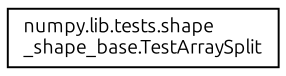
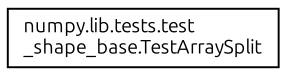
  digraph {
    rankdir=LR
    fontname=Ubuntu
-   n1 [color=black fillcolor=white fontname=Ubuntu fontsize=10 height=0.2 label="numpy.lib.tests.shape\l_shape_base.TestArraySplit" shape=record style=filled width=0.4]
+   n1 [color=black fillcolor=white fontname=Ubuntu fontsize=10 height=0.2 label="numpy.lib.tests.test\l_shape_base.TestArraySplit" shape=record style=filled width=0.4]
  }
